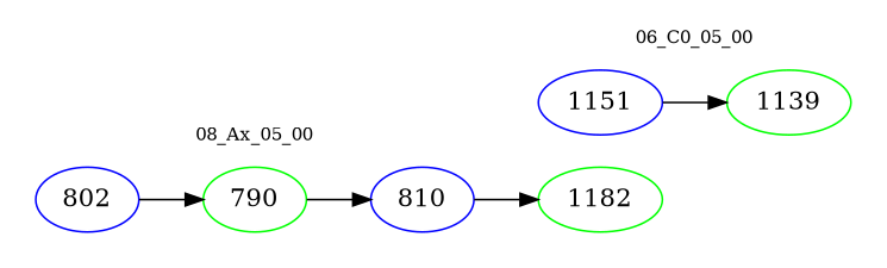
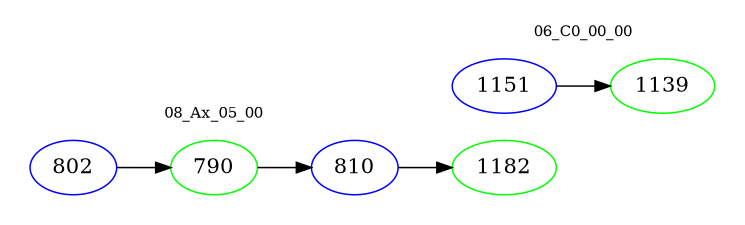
  digraph {
    rankdir=LR
    node [color=blue]
    edge [color=black]
    n1 [label=802]
    n2 [color=green label=790]
    n3 [label=810]
    n4 [label=1151]
    n5 [color=green label=1139]
    n6 [color=green label=1182]
    subgraph cluster_1 {
      color=white
      fontsize=10
      label="08_Ax_05_00"
      n1
      n2
      n3
    }
    subgraph cluster_2 {
      color=white
      fontsize=10
-     label="06_C0_05_00"
+     label="06_C0_00_00"
      n4
      n5
      n6
    }
    n1 -> n2
    n2 -> n3
    n3 -> n6
    n4 -> n5
  }
